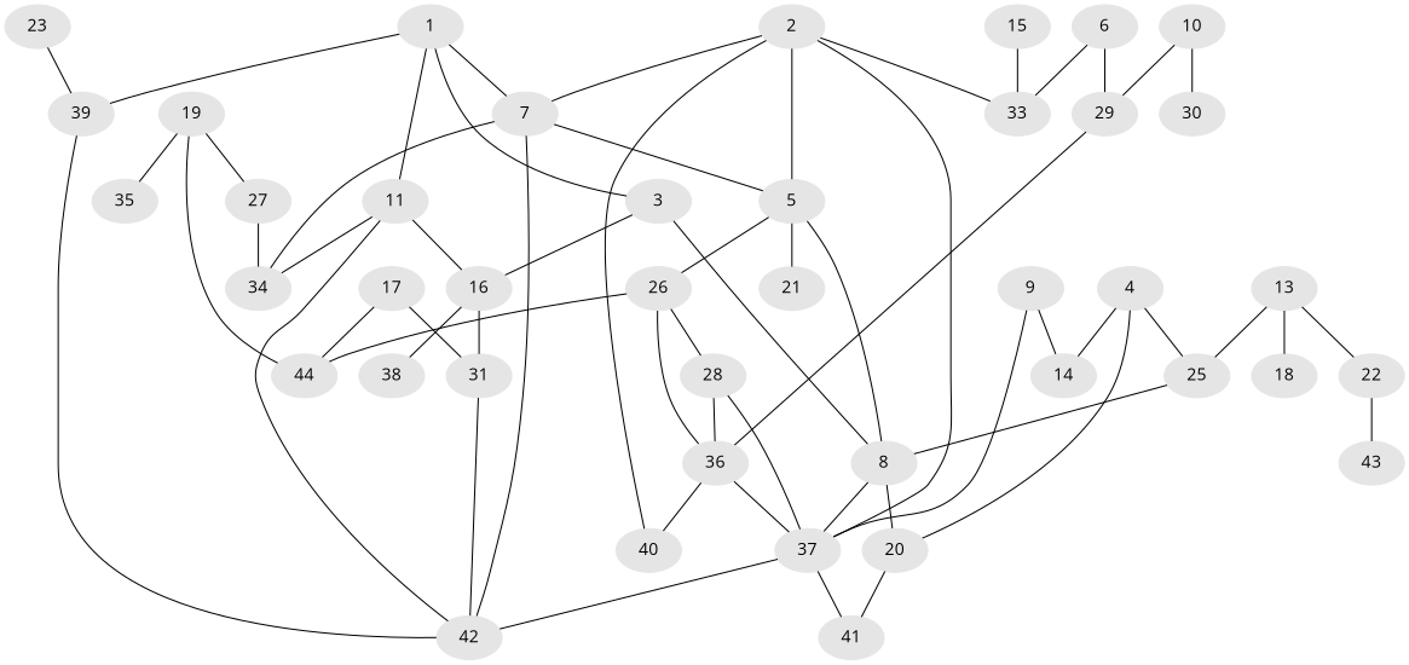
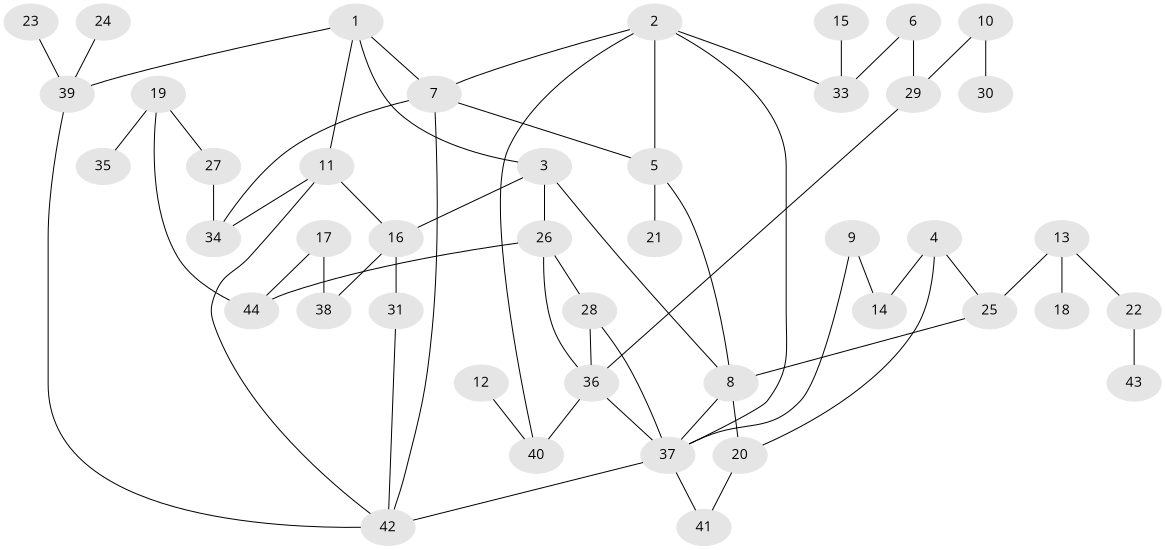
  graph {
    fontname="Open Sans"
    node [color=gray90 fontname="Open Sans" style=filled]
    edge [fontname="Open Sans" weight=1.0]
    1
    3
    7
    11
    39
    8
    16
    26
    5
    34
    42
    2
    37
    40
    33
    21
    29
    36
    41
    20
    31
    38
    44
    28
    4
    14
    25
    6
    13
    18
    22
    9
    10
    30
+   12
    43
    15
    17
    19
    27
    35
    23
+   24
    1 -- 3
    1 -- 7
    1 -- 11
    1 -- 39
    3 -- 8
    3 -- 16
-   5 -- 26
+   3 -- 26
    7 -- 5
    7 -- 34
    7 -- 42
    11 -- 16
    11 -- 34
    11 -- 42
    39 -- 42
    8 -- 37
    8 -- 20
    16 -- 31
    16 -- 38
    26 -- 36
    26 -- 44
    26 -- 28
    5 -- 8
    5 -- 21 [weight=2.0]
    2 -- 7
    2 -- 5
    2 -- 37
    2 -- 40
    2 -- 33
    37 -- 42
    37 -- 41
    29 -- 36
    36 -- 37
    36 -- 40
    20 -- 41
    31 -- 42
    28 -- 37
    28 -- 36
    4 -- 20
    4 -- 14
    4 -- 25
    25 -- 8
    6 -- 33
    6 -- 29
    13 -- 25
    13 -- 18
    13 -- 22
    22 -- 43
    9 -- 37
    9 -- 14
    10 -- 29
    10 -- 30
+   12 -- 40
    15 -- 33
-   17 -- 31
+   17 -- 38
    17 -- 44
    19 -- 44
    19 -- 27
    19 -- 35
    27 -- 34
    23 -- 39
+   24 -- 39
  }
